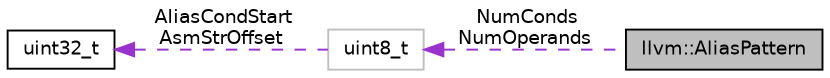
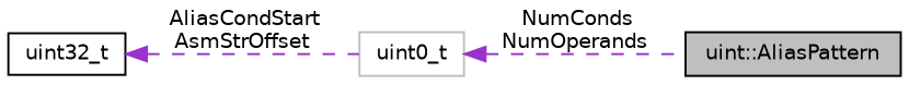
  digraph {
    rankdir=LR
    node [color=black fontname=Helvetica fontsize=10 shape=record]
    edge [color=darkorchid3 dir=back fontname=Helvetica fontsize=10 labelfontname=Helvetica labelfontsize=10 style=dashed]
-   n1 [fillcolor=grey75 fontcolor=black height=0.2 label="llvm::AliasPattern" style=filled width=0.4]
+   n1 [fillcolor=grey75 fontcolor=black height=0.2 label="uint::AliasPattern" style=filled width=0.4]
    n2 [height=0.2 label=uint32_t width=0.4]
-   n3 [color=grey75 height=0.2 label=uint8_t width=0.4]
+   n3 [color=grey75 height=0.2 label=uint0_t width=0.4]
    n2 -> n3 [label=" AliasCondStart\nAsmStrOffset"]
    n3 -> n1 [label=" NumConds\nNumOperands"]
  }
